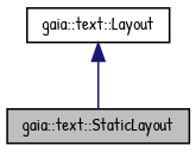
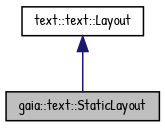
  digraph {
    fontname="Patrick Hand"
    node [color=black fontname="Patrick Hand" fontsize=10 shape=record style=filled]
    n1 [fillcolor=grey75 fontcolor=black height=0.2 label="gaia::text::StaticLayout" width=0.4]
-   n2 [fillcolor=white height=0.2 label="gaia::text::Layout" width=0.4]
+   n2 [fillcolor=white height=0.2 label="text::text::Layout" width=0.4]
    n2 -> n1 [color=midnightblue dir=back fontname="Patrick Hand" fontsize=10 labelfontname=Helvetica labelfontsize=10 style=solid]
  }
